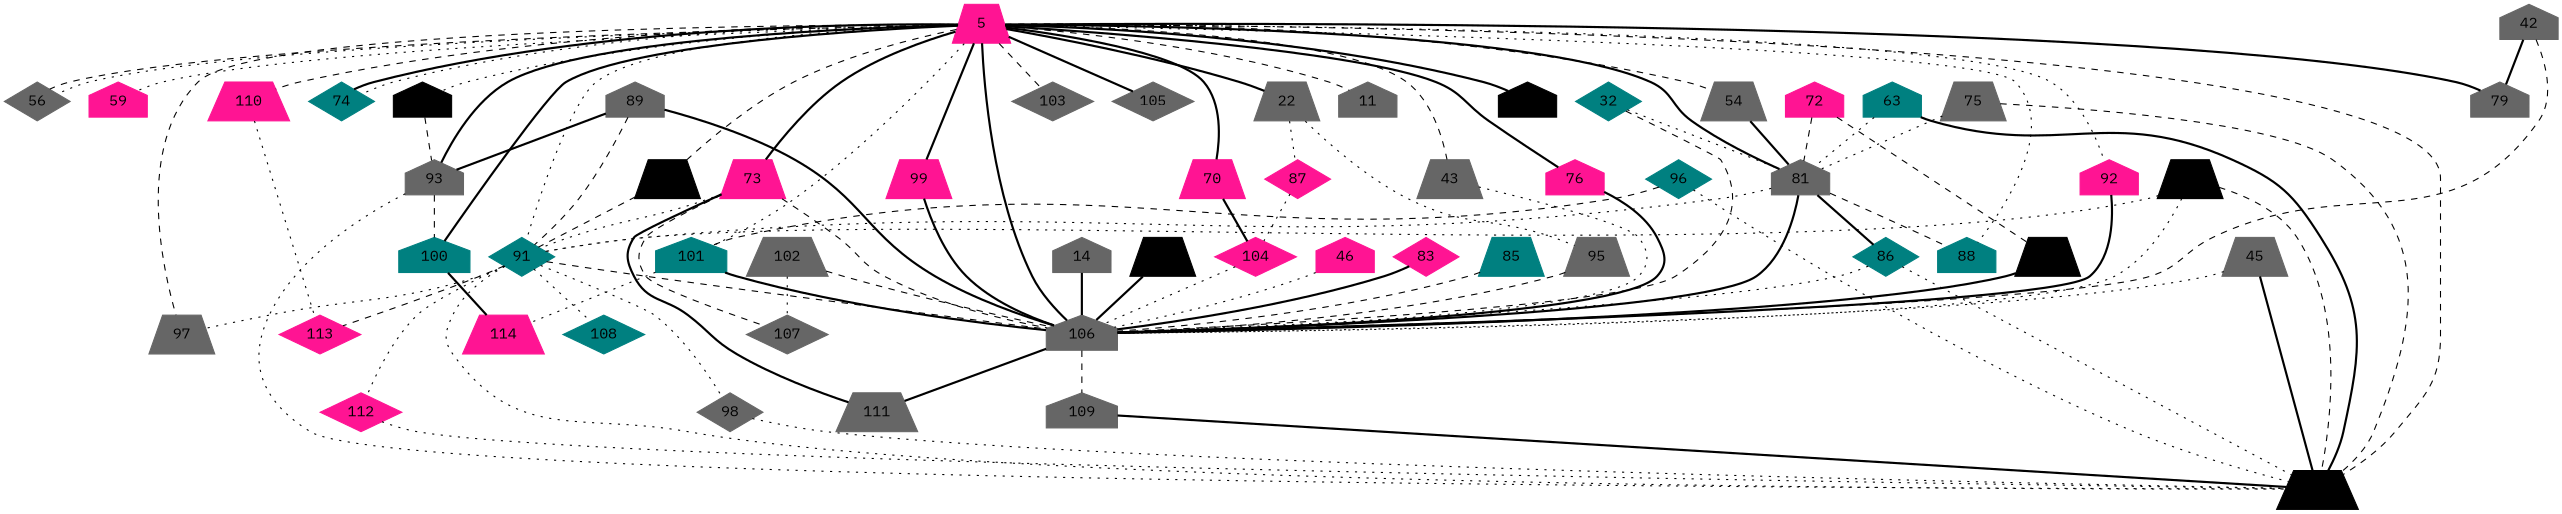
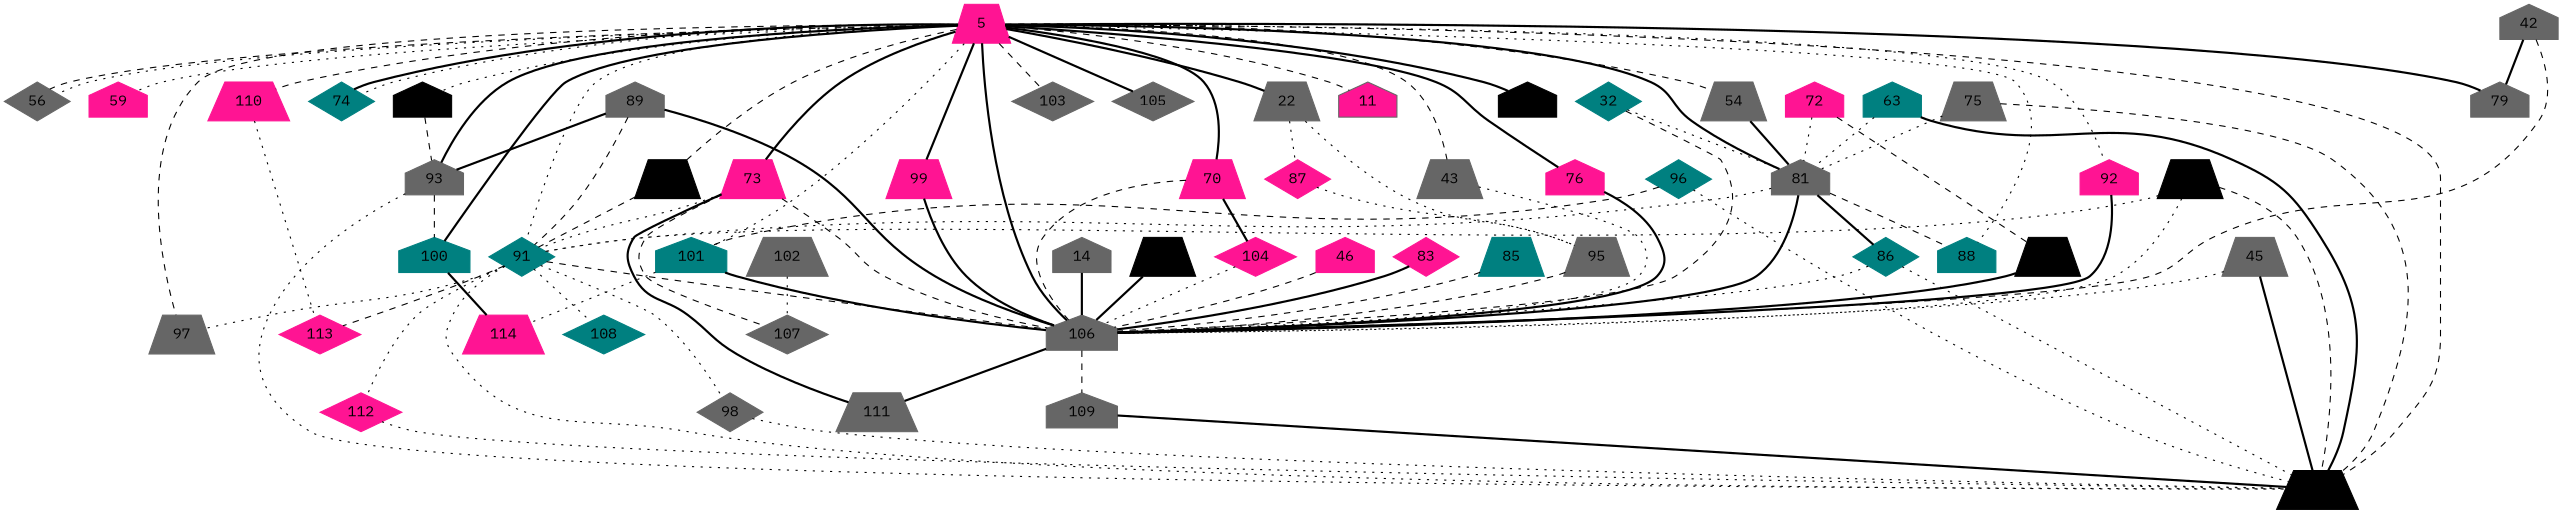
  graph {
    fontname="IBM Plex Mono"
    node [color=gray40 fontname="IBM Plex Mono" shape=trapezium style=filled]
    edge [fontname="IBM Plex Mono" style=dotted]
    5 [color=deeppink super="+3+2"]
-   11 [shape=house]
+   11 [shape=house fillcolor=deeppink]
    12 [color=black shape=house]
    22
    34 [color=black shape=house]
    43
    44 [color=black]
    54
    56 [shape=diamond]
    59 [color=deeppink shape=house]
    70 [color=deeppink super="+57"]
    73 [color=deeppink super="+20+41+51"]
    74 [color=teal shape=diamond]
    76 [color=deeppink shape=house]
    79 [shape=house super="+18"]
    81 [shape=house super="+31+78"]
    88 [color=teal shape=house]
    91 [color=teal shape=diamond super="+10+28+37"]
    92 [color=deeppink shape=house]
    93 [shape=house super="+27"]
    97
    99 [color=deeppink]
    100 [color=teal shape=house super="+77"]
    101 [color=teal shape=house super="+21+80"]
    103 [shape=diamond super="+65"]
    105 [shape=diamond]
    106 [shape=house super="+71+8"]
    110 [color=deeppink super="+40"]
    115 [color=black super="+16+39+52+67+61"]
    87 [color=deeppink shape=diamond]
    95 [super="+29"]
    104 [color=deeppink shape=diamond super="+69"]
    107 [shape=diamond]
    111
    86 [color=teal shape=diamond super="+68"]
    98 [shape=diamond]
    108 [color=teal shape=diamond]
    112 [color=deeppink shape=diamond]
    113 [color=deeppink shape=diamond]
    114 [color=deeppink]
    109 [shape=house super="+82"]
    14 [shape=house]
    32 [color=teal shape=diamond]
    35 [color=black]
    42 [shape=house]
    45
    46 [color=deeppink shape=house]
    63 [color=teal shape=house]
    72 [color=deeppink shape=house super="+64"]
    94 [color=black super="+90"]
    75
    83 [color=deeppink shape=diamond]
    84 [color=black super="+58"]
    85 [color=teal]
    89 [shape=house super="+23"]
    96 [color=teal shape=diamond super="+38"]
    102
    5 -- 11 [style=dashed weight=2]
    5 -- 12 [weight=2]
    5 -- 22 [style=bold weight=2]
    5 -- 34 [style=bold]
    5 -- 43 [style=dashed]
    5 -- 44 [style=dashed]
    5 -- 54 [style=dashed]
    5 -- 56 [style=dashed]
    5 -- 56
    5 -- 59 [weight=2]
    5 -- 70 [style=bold weight=2]
    5 -- 73 [style=bold weight=3]
    5 -- 74 [style=bold]
    5 -- 74
    5 -- 76 [style=bold]
    5 -- 79 [style=bold weight=3]
    5 -- 81 [style=bold weight=11]
    5 -- 88
    5 -- 91 [weight=11]
    5 -- 92
    5 -- 93 [style=bold]
    5 -- 97 [style=dashed]
    5 -- 99 [style=bold]
    5 -- 100 [style=bold weight=3]
    5 -- 101 [weight=3]
    5 -- 103 [style=dashed weight=3]
    5 -- 105 [style=bold weight=2]
    5 -- 106 [style=bold weight=10]
    5 -- 110 [style=dashed weight=4]
    5 -- 115 [style=dashed weight=9]
    12 -- 93 [style=dashed]
    22 -- 87
    22 -- 95
    43 -- 106
    44 -- 91 [style=dashed]
    54 -- 81 [style=bold]
    70 -- 104 [style=bold]
    73 -- 91 [weight=2]
    73 -- 106 [style=dashed]
    73 -- 107 [style=dashed]
    73 -- 111 [style=bold]
    76 -- 106 [style=bold]
    81 -- 88 [style=dashed]
    81 -- 91 [weight=4]
    81 -- 106 [style=bold weight=7]
    81 -- 86 [style=bold]
    91 -- 97
    91 -- 106 [style=dashed weight=6]
    91 -- 115
    91 -- 98
    91 -- 108 [weight=2]
    91 -- 112
    91 -- 113 [style=dashed]
    92 -- 106 [style=bold]
    93 -- 100 [style=dashed weight=2]
    93 -- 115
    99 -- 106 [style=bold]
    100 -- 114 [style=bold]
    101 -- 106 [style=bold weight=3]
    101 -- 114
    106 -- 111 [style=bold]
    106 -- 109 [style=dashed weight=2]
    110 -- 113
-   87 -- 104
+   87 -- 95
    95 -- 106 [style=dashed]
    104 -- 106 [weight=2]
    86 -- 106
    86 -- 115
    98 -- 115
    112 -- 115
    109 -- 115 [style=bold]
    14 -- 106 [style=bold weight=2]
    32 -- 81
    32 -- 106 [style=dashed]
    35 -- 106 [style=bold weight=2]
    42 -- 79 [style=bold]
    42 -- 106 [style=dashed]
    45 -- 106
    45 -- 115 [style=bold]
-   46 -- 106 [weight=2]
+   46 -- 106 [style=dashed weight=2]
    63 -- 81
    63 -- 115 [style=bold]
-   72 -- 81 [style=dashed weight=3]
+   72 -- 81 [weight=3]
    72 -- 94 [style=dashed]
    94 -- 106 [style=bold weight=2]
    75 -- 81
    75 -- 115 [style=dashed]
    83 -- 106 [style=bold weight=2]
    84 -- 91
    84 -- 106
    84 -- 115 [style=dashed]
    85 -- 106 [style=dashed]
    89 -- 91 [style=dashed]
    89 -- 93 [style=bold]
    89 -- 106 [style=bold weight=2]
    96 -- 101 [style=dashed]
    96 -- 115 [weight=4]
-   102 -- 106 [style=dashed weight=2]
+   70 -- 106 [style=dashed weight=2]
    102 -- 107
  }
